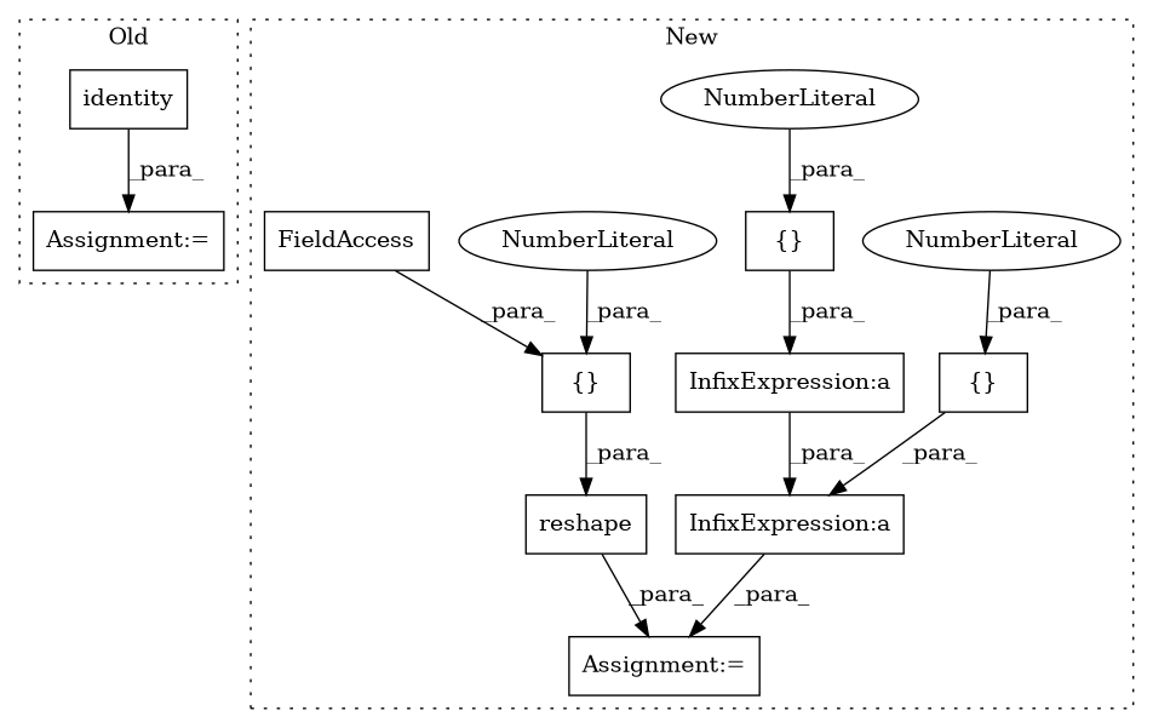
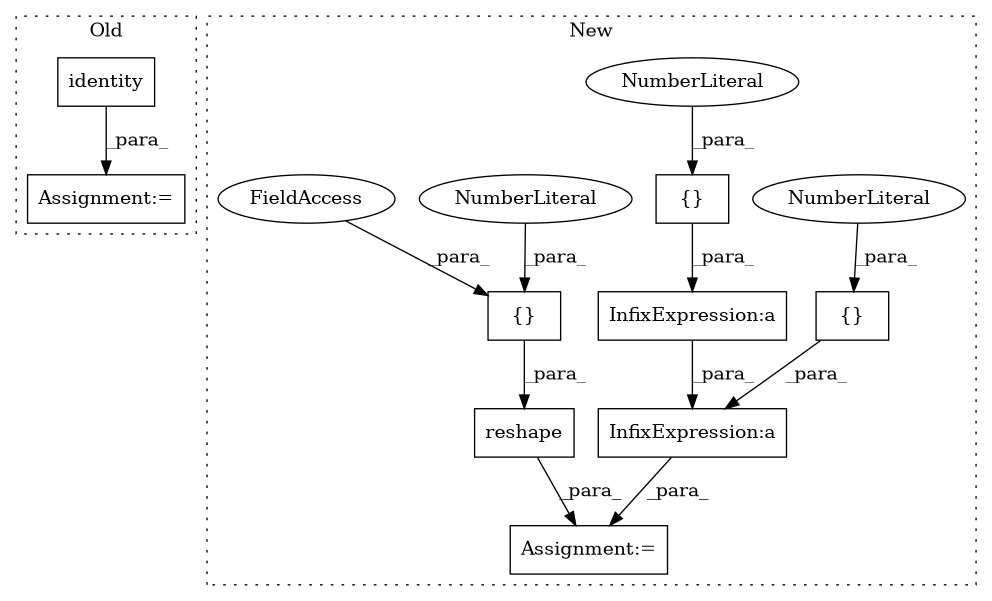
  digraph {
    node [a=4 l=1 shape=box]
    n1 [a=32 l="9,1" label=identity s="14262,14272"]
    n2 [a=7 label="Assignment:=" s=14250]
    n3 [l="1,1" label="{}" s="14898,14900"]
    n4 [a=27 l=3 label="InfixExpression:a" s=14886]
    n5 [a=27 l=3 label="InfixExpression:a" s=14876]
    n6 [a=34 label=NumberLiteral s=14899 shape=ellipse]
    n7 [l="1,1" label="{}" s="14873,14875"]
    n8 [a=34 label=NumberLiteral s=14874 shape=ellipse]
    n9 [a=7 label="Assignment:=" s=14919]
    n10 [l="1,1" label="{}" s="14730,14748"]
    n11 [a=34 label=NumberLiteral s=14731 shape=ellipse]
    n12 [a=32 l="8,1" label=reshape s="14711,14749"]
-   n13 [a=22 l=11 label=FieldAccess s=14735]
+   n13 [a=22 l=11 label=FieldAccess s=14735 shape=ellipse]
    subgraph cluster_1 {
      label=Old
      style=dotted
      n1
      n2
    }
    subgraph cluster_2 {
      label=New
      style=dotted
      n3
      n4
      n5
      n6
      n7
      n8
      n9
      n10
      n11
      n12
      n13
    }
    n1 -> n2 [label=_para_]
    n3 -> n4 [label=_para_]
    n4 -> n9 [label=_para_]
    n5 -> n4 [label=_para_]
    n6 -> n3 [label=_para_]
    n7 -> n5 [label=_para_]
    n8 -> n7 [label=_para_]
    n10 -> n12 [label=_para_]
    n11 -> n10 [label=_para_]
    n12 -> n9 [label=_para_]
    n13 -> n10 [label=_para_]
  }
